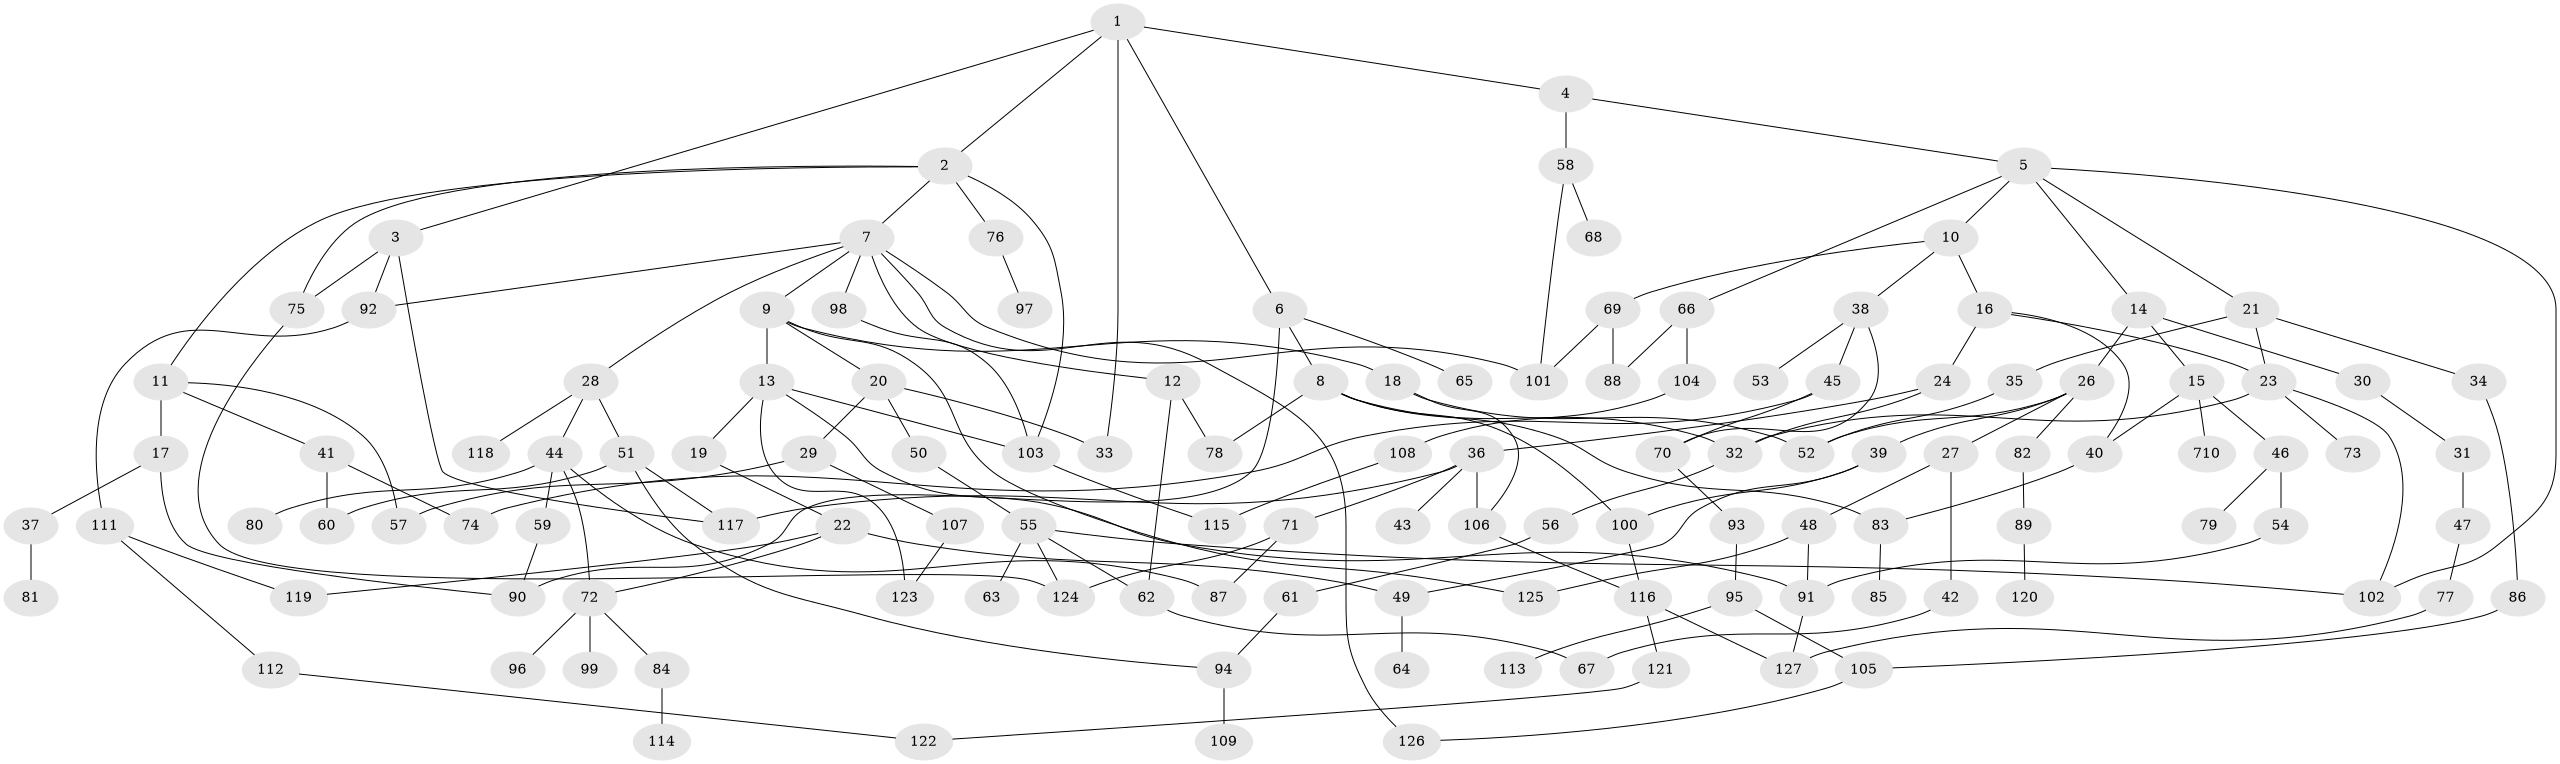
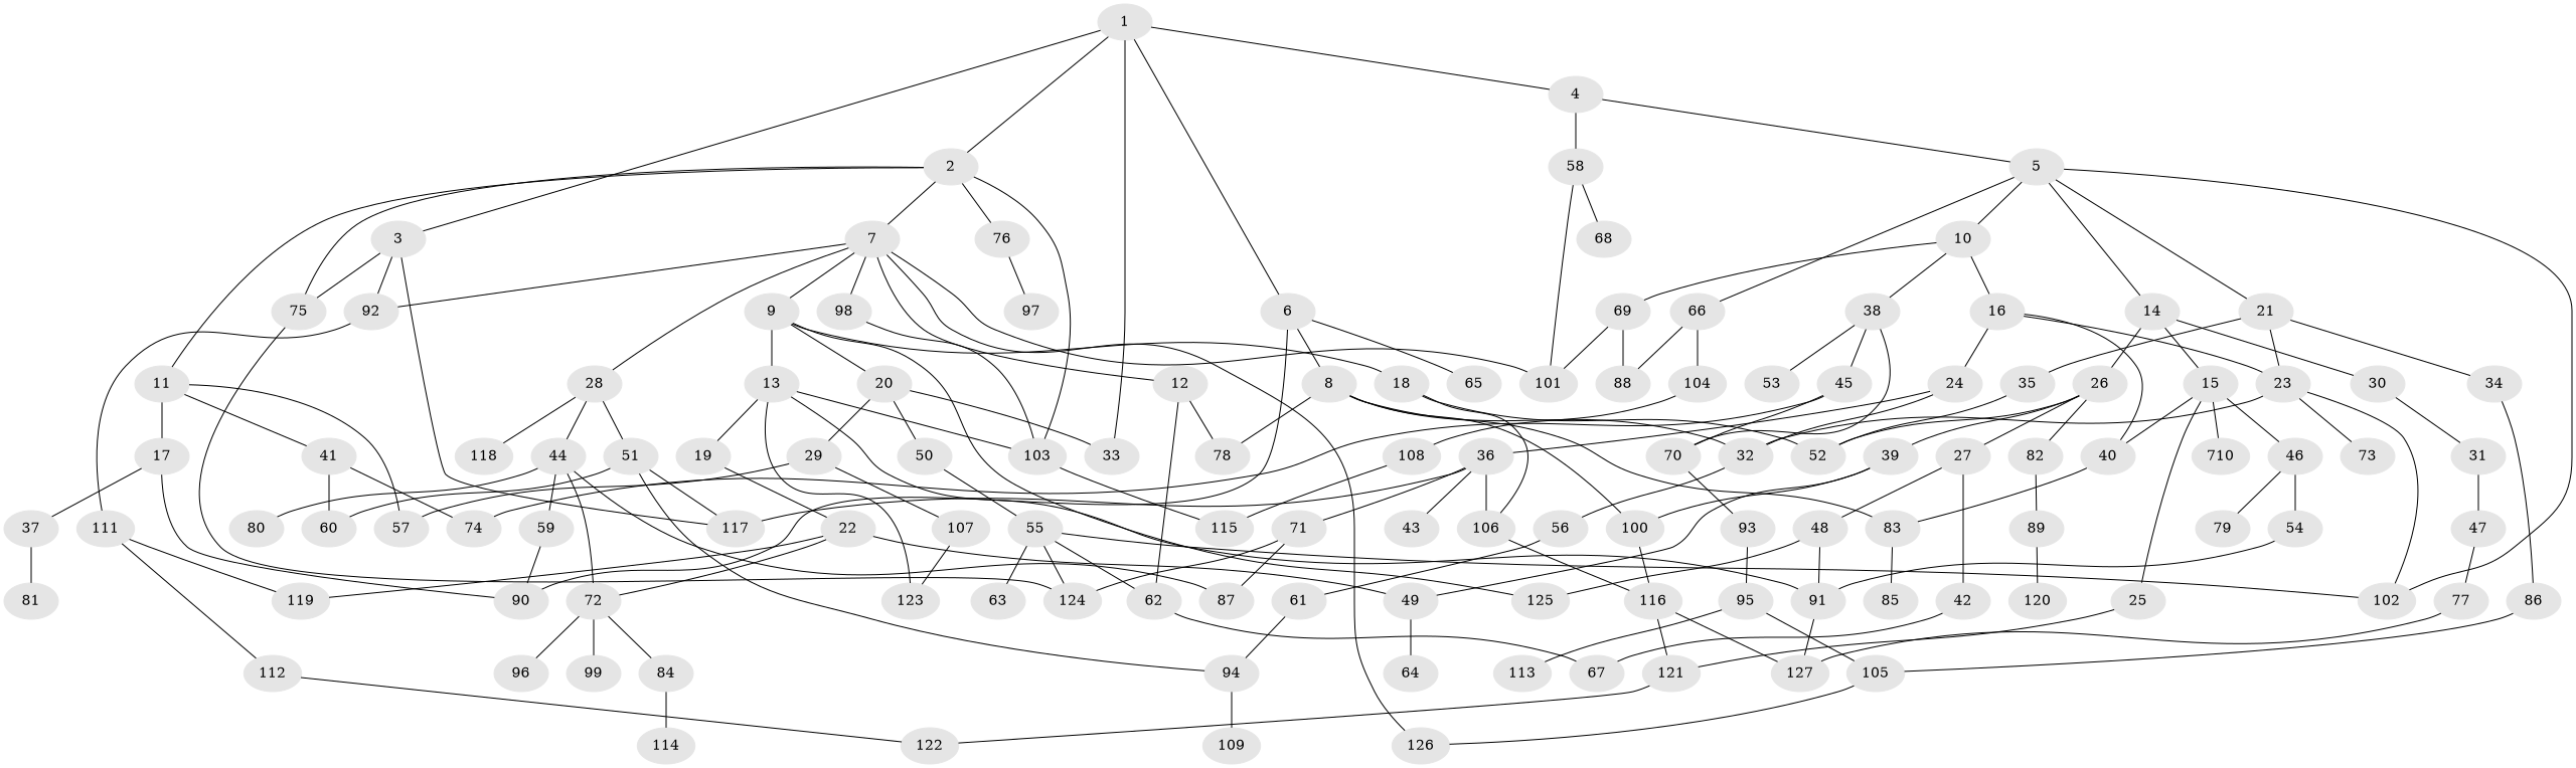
  graph {
    node [color=gray90 style=filled]
    1
    2
    3
    4
    6
    33
    7
    11
    75
    76
    103
    92
    117
    5
    58
    8
    65
    90
    9
    12
    28
    98
    101
    126
    17
    41
    57
    124
    97
    115
    111
    10
    14
    21
    66
    102
    68
    16
    38
    69
    15
    26
    30
    23
    34
    35
    88
    104
    32
    78
    83
    100
    13
    18
    20
    125
    62
    44
    51
    118
    56
    85
    116
    19
    91
    123
    52
    106
    29
    50
    40
    24
    45
    53
    70
    37
    60
    74
    67
    22
    127
+   25
    46
    n84 [label=710]
    27
    39
    82
    31
    121
    54
    79
    73
    36
    81
    49
    72
    119
    107
    55
    86
    64
    84
    96
    99
    43
    71
    122
    42
    48
    89
    59
    80
    87
    94
    47
    77
    61
    105
    93
    63
    109
    108
    95
    114
    120
    112
    113
    1 -- 2
    1 -- 3
    1 -- 4
    1 -- 6
    1 -- 33
    2 -- 7
    2 -- 11
    2 -- 75
    2 -- 76
    2 -- 103
    3 -- 75
    3 -- 92
    3 -- 117
    4 -- 5
    4 -- 58
    6 -- 8
    6 -- 65
    6 -- 90
    7 -- 92
    7 -- 9
    7 -- 12
    7 -- 28
    7 -- 98
    7 -- 101
    7 -- 126
    11 -- 17
    11 -- 41
    11 -- 57
    75 -- 124
    76 -- 97
    103 -- 115
    92 -- 111
    5 -- 10
    5 -- 14
    5 -- 21
    5 -- 66
    5 -- 102
    58 -- 101
    58 -- 68
    8 -- 32
    8 -- 78
    8 -- 83
    8 -- 100
    9 -- 13
    9 -- 18
    9 -- 20
    9 -- 125
    12 -- 78
    12 -- 62
    28 -- 44
    28 -- 51
    28 -- 118
    98 -- 103
    17 -- 90
    17 -- 37
    41 -- 60
    41 -- 74
    111 -- 119
    111 -- 112
    10 -- 16
    10 -- 38
    10 -- 69
    14 -- 15
    14 -- 26
    14 -- 30
    21 -- 23
    21 -- 34
    21 -- 35
    66 -- 88
    66 -- 104
    16 -- 23
    16 -- 40
    16 -- 24
    38 -- 45
    38 -- 53
    38 -- 70
    69 -- 101
    69 -- 88
    15 -- 40
+   15 -- 25
    15 -- 46
    15 -- n84
    26 -- 52
    26 -- 27
    26 -- 39
    26 -- 82
    30 -- 31
    23 -- 102
    23 -- 32
    23 -- 73
    34 -- 86
    35 -- 52
    104 -- 108
    32 -- 56
    83 -- 85
    100 -- 116
    13 -- 103
    13 -- 19
    13 -- 91
    13 -- 123
    18 -- 52
    18 -- 106
    20 -- 33
    20 -- 29
    20 -- 50
    62 -- 67
    44 -- 72
    44 -- 59
    44 -- 80
    44 -- 87
    51 -- 117
    51 -- 60
    51 -- 94
    56 -- 61
    116 -- 127
    116 -- 121
    19 -- 22
    91 -- 127
    106 -- 116
    29 -- 57
    29 -- 107
    50 -- 55
    40 -- 83
    24 -- 32
    24 -- 36
    45 -- 70
    45 -- 74
    70 -- 93
    37 -- 81
    22 -- 49
    22 -- 72
    22 -- 119
+   25 -- 121
    46 -- 54
    46 -- 79
    27 -- 42
    27 -- 48
    39 -- 100
    39 -- 49
    82 -- 89
    31 -- 47
    121 -- 122
    54 -- 91
    36 -- 117
    36 -- 106
    36 -- 43
    36 -- 71
    49 -- 64
    72 -- 84
    72 -- 96
    72 -- 99
    107 -- 123
    55 -- 124
    55 -- 102
    55 -- 62
    55 -- 63
    86 -- 105
    84 -- 114
    71 -- 124
    71 -- 87
    42 -- 67
    48 -- 125
    48 -- 91
    89 -- 120
    59 -- 90
    94 -- 109
    47 -- 77
    77 -- 127
    61 -- 94
    105 -- 126
    93 -- 95
    108 -- 115
    95 -- 105
    95 -- 113
    112 -- 122
  }
